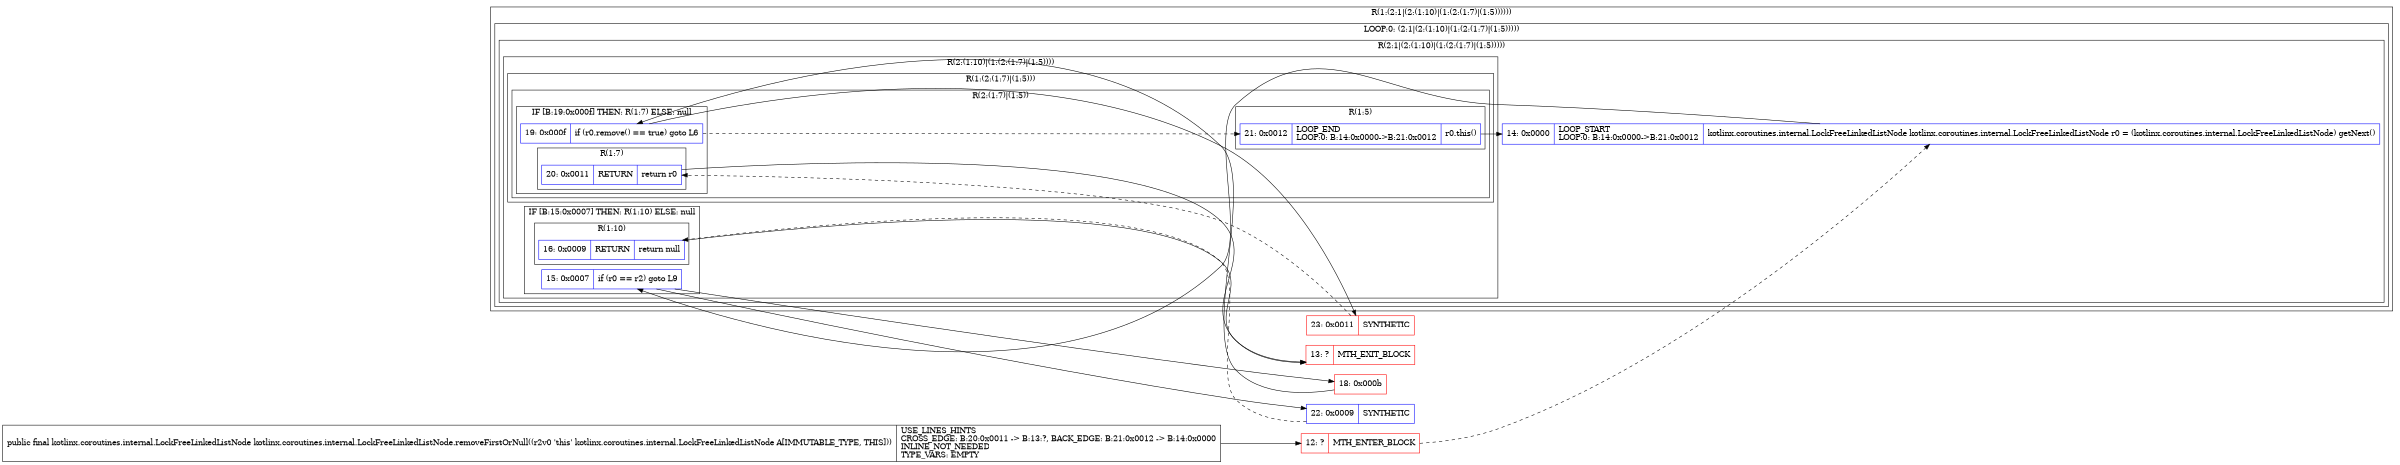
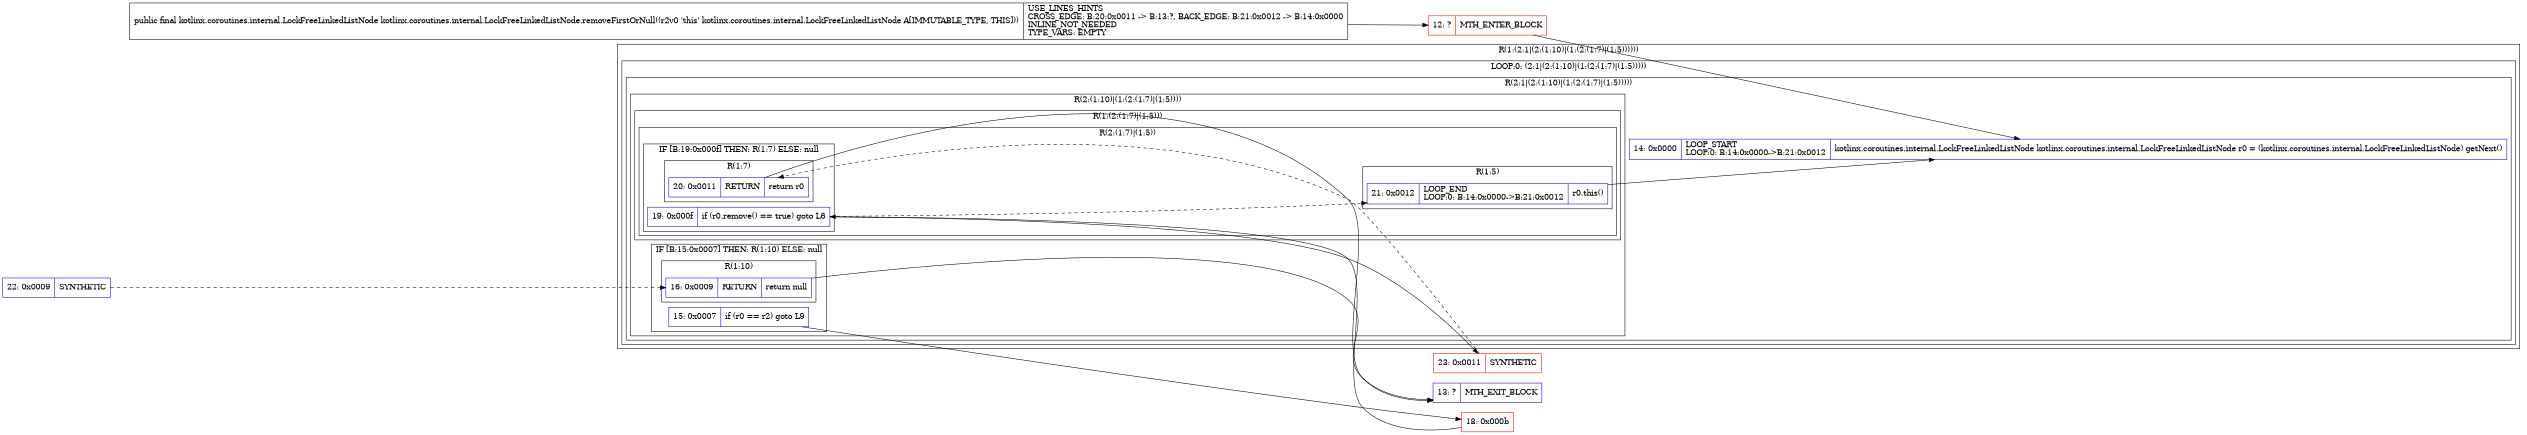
  digraph {
    rankdir=LR
    node [color=blue shape=record]
    n1 [label="{16\:\ 0x0009|RETURN\l|return null\l}"]
    n2 [label="{15\:\ 0x0007|if (r0 == r2) goto L9\l}"]
    n3 [label="{20\:\ 0x0011|RETURN\l|return r0\l}"]
    n4 [label="{19\:\ 0x000f|if (r0.remove() == true) goto L6\l}"]
    n5 [label="{21\:\ 0x0012|LOOP_END\lLOOP:0: B:14:0x0000\-\>B:21:0x0012\l|r0.this()\l}"]
    n6 [label="{14\:\ 0x0000|LOOP_START\lLOOP:0: B:14:0x0000\-\>B:21:0x0012\l|kotlinx.coroutines.internal.LockFreeLinkedListNode kotlinx.coroutines.internal.LockFreeLinkedListNode r0 = (kotlinx.coroutines.internal.LockFreeLinkedListNode) getNext()\l}"]
-   n7 [color=red label="{13\:\ ?|MTH_EXIT_BLOCK\l}"]
+   n7 [label="{13\:\ ?|MTH_EXIT_BLOCK\l}"]
    n8 [color=red label="{18\:\ 0x000b}"]
    n9 [label="{22\:\ 0x0009|SYNTHETIC\l}"]
    n10 [color=red label="{23\:\ 0x0011|SYNTHETIC\l}"]
    n11 [color=red label="{12\:\ ?|MTH_ENTER_BLOCK\l}"]
    n12 [label="{public final kotlinx.coroutines.internal.LockFreeLinkedListNode kotlinx.coroutines.internal.LockFreeLinkedListNode.removeFirstOrNull((r2v0 'this' kotlinx.coroutines.internal.LockFreeLinkedListNode A[IMMUTABLE_TYPE, THIS]))  | USE_LINES_HINTS\lCROSS_EDGE: B:20:0x0011 \-\> B:13:?, BACK_EDGE: B:21:0x0012 \-\> B:14:0x0000\lINLINE_NOT_NEEDED\lTYPE_VARS: EMPTY\l}" color=""]
    subgraph cluster_1 {
      label="R(1:(2:1|(2:(1:10)|(1:(2:(1:7)|(1:5))))))"
      subgraph cluster_2 {
        label="LOOP:0: (2:1|(2:(1:10)|(1:(2:(1:7)|(1:5)))))"
        subgraph cluster_3 {
          label="R(2:1|(2:(1:10)|(1:(2:(1:7)|(1:5)))))"
          n6
          subgraph cluster_4 {
            label="R(2:(1:10)|(1:(2:(1:7)|(1:5))))"
            subgraph cluster_5 {
              label="IF [B:15:0x0007] THEN: R(1:10) ELSE: null"
              n2
              subgraph cluster_6 {
                label="R(1:10)"
                n1
              }
            }
            subgraph cluster_7 {
              label="R(1:(2:(1:7)|(1:5)))"
              subgraph cluster_8 {
                label="R(2:(1:7)|(1:5))"
                subgraph cluster_9 {
                  label="IF [B:19:0x000f] THEN: R(1:7) ELSE: null"
                  n4
                  subgraph cluster_10 {
                    label="R(1:7)"
                    n3
                  }
                }
                subgraph cluster_11 {
                  label="R(1:5)"
                  n5
                }
              }
            }
          }
        }
      }
    }
    n1 -> n7
    n2 -> n8 [style=solid]
-   n2 -> n9
    n3 -> n7
    n4 -> n5 [style=dashed]
    n4 -> n10
    n5 -> n6
-   n6 -> n2
    n8 -> n4
    n9 -> n1 [style=dashed]
    n10 -> n3 [style=dashed]
-   n11 -> n6 [style=dashed]
+   n11 -> n6
    n12 -> n11
  }
